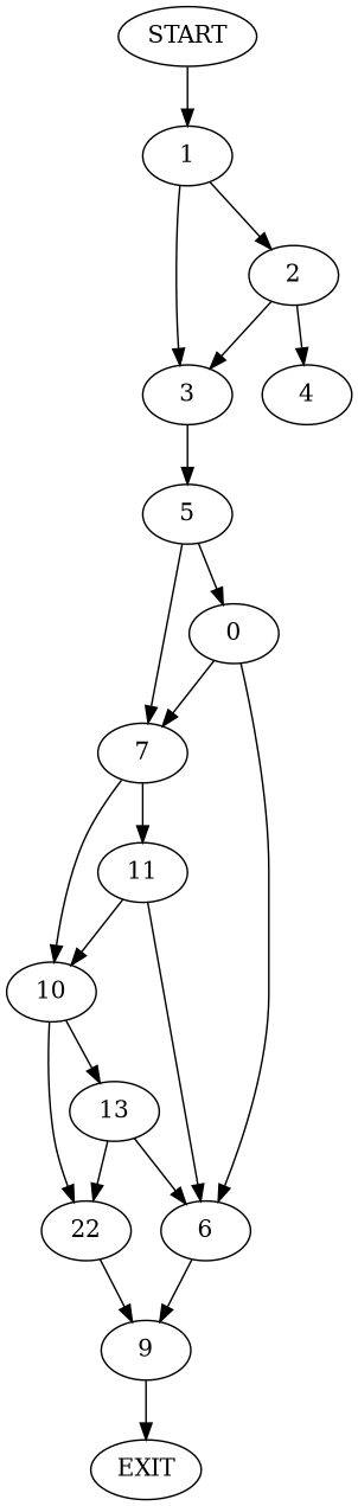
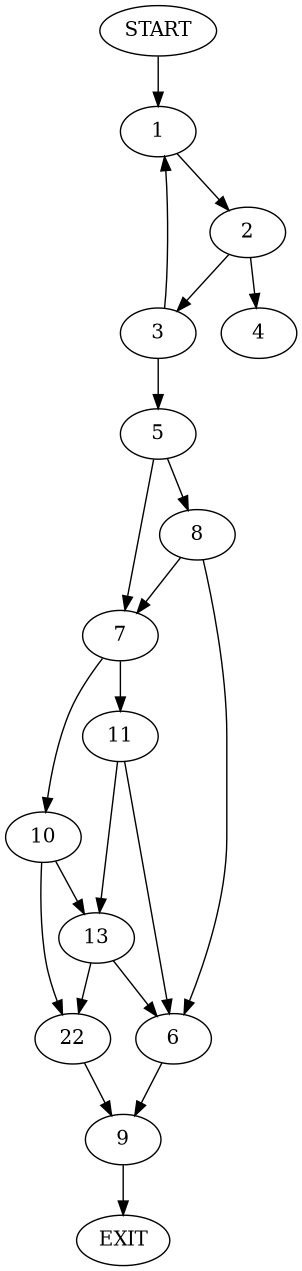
  digraph {
    n1 [label=START]
    1
    2
    3
    n5 [label=EXIT]
    4
    5
    7
-   8 [label=0]
+   8
    6
    9
    10
    11
    n14 [label=22]
    13
    n1 -> 1
    1 -> 2
-   1 -> 3
+   3 -> 1
    2 -> 3
    2 -> 4
    3 -> 5
    5 -> 7
    5 -> 8
    7 -> 10
    7 -> 11
    8 -> 7
    8 -> 6
    6 -> 9
    9 -> n5
    10 -> n14
    10 -> 13
    11 -> 6
-   11 -> 10
+   11 -> 13
    n14 -> 9
    13 -> 6
    13 -> n14
  }
